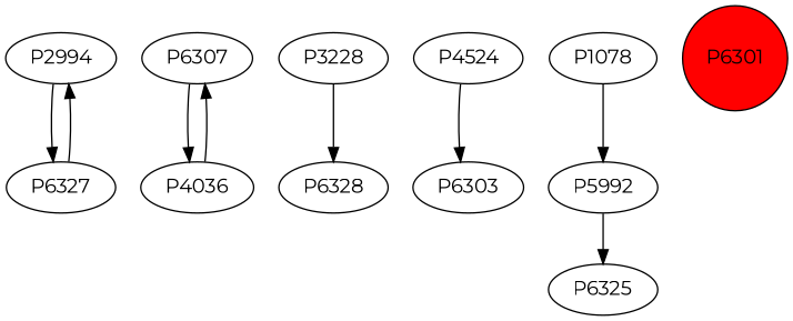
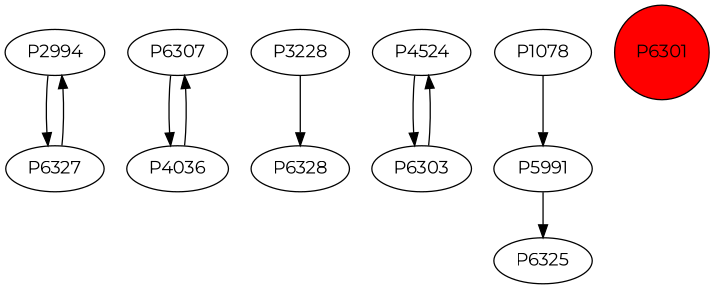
  digraph {
    fontname=Montserrat
    node [fontname=Montserrat]
    edge [fontname=Montserrat]
    P2994
    P6327
    P6307
    P4036
    P3228
    P6328
    P4524
    P6303
-   P5992
+   P5992 [label=P5991]
    P6325
    P1078
    P6301 [fillcolor=red shape=circle style=filled]
    P2994 -> P6327
    P6327 -> P2994
    P6307 -> P4036
    P4036 -> P6307
    P3228 -> P6328
    P4524 -> P6303
+   P6303 -> P4524
    P5992 -> P6325
    P1078 -> P5992
  }
